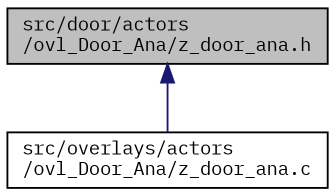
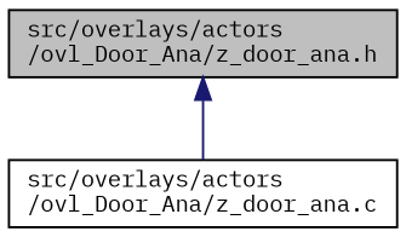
  digraph {
    fontname="IBM Plex Mono"
    node [color=black fontname="IBM Plex Mono" fontsize=10 shape=record style=filled]
-   n1 [fillcolor=grey75 fontcolor=black height=0.2 label="src/door/actors\l/ovl_Door_Ana/z_door_ana.h" width=0.4]
+   n1 [fillcolor=grey75 fontcolor=black height=0.2 label="src/overlays/actors\l/ovl_Door_Ana/z_door_ana.h" width=0.4]
    n2 [fillcolor=white height=0.2 label="src/overlays/actors\l/ovl_Door_Ana/z_door_ana.c" width=0.4]
    n1 -> n2 [color=midnightblue dir=back fontname="IBM Plex Mono" fontsize=10 labelfontname=Helvetica labelfontsize=10 style=solid]
  }
